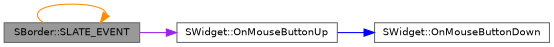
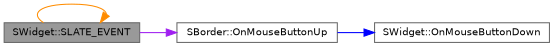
  digraph {
    rankdir=LR
    node [color=grey40 fillcolor=white fontname=Helvetica fontsize=10 shape=box style=filled]
    edge [fontname=Helvetica fontsize=10 labelfontname=Helvetica labelfontsize=10 style=solid]
-   n1 [color=gray40 fillcolor=grey60 fontcolor=black height=0.2 label="SBorder::SLATE_EVENT" width=0.4]
-   n2 [height=0.2 label="SWidget::OnMouseButtonUp" width=0.4]
+   n1 [color=gray40 fillcolor=grey60 fontcolor=black height=0.2 label="SWidget::SLATE_EVENT" width=0.4]
+   n2 [height=0.2 label="SBorder::OnMouseButtonUp" width=0.4]
    n3 [height=0.2 label="SWidget::OnMouseButtonDown" width=0.4]
    n1 -> n1 [color=darkorange]
    n1 -> n2 [color=purple]
    n2 -> n3 [color=blue]
  }
